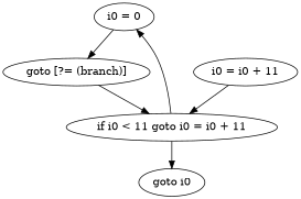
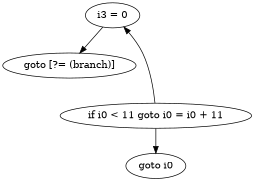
  digraph {
-   "i0 = 0"
+   "i0 = 0" [label="i3 = 0"]
    "goto [?= (branch)]"
    "if i0 < 11 goto i0 = i0 + 11"
    n4 [label="goto i0"]
-   "i0 = i0 + 11"
    "i0 = 0" -> "goto [?= (branch)]"
-   "goto [?= (branch)]" -> "if i0 < 11 goto i0 = i0 + 11"
    "if i0 < 11 goto i0 = i0 + 11" -> "i0 = 0"
    "if i0 < 11 goto i0 = i0 + 11" -> n4
-   "i0 = i0 + 11" -> "if i0 < 11 goto i0 = i0 + 11"
  }
